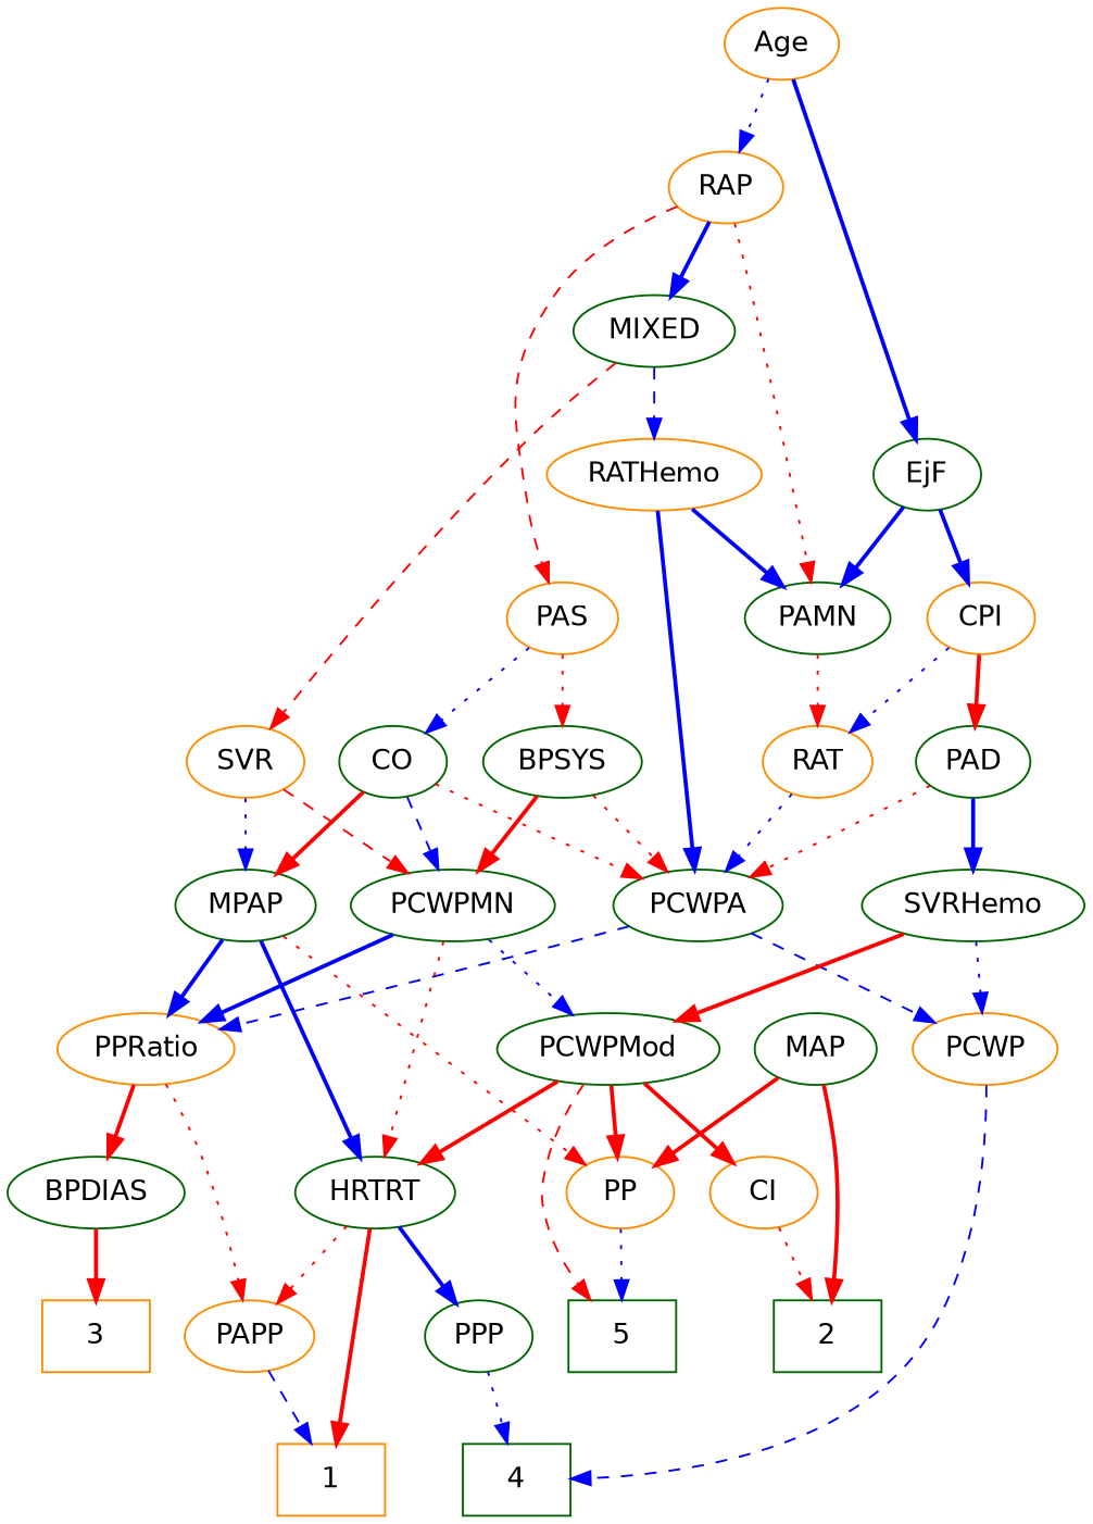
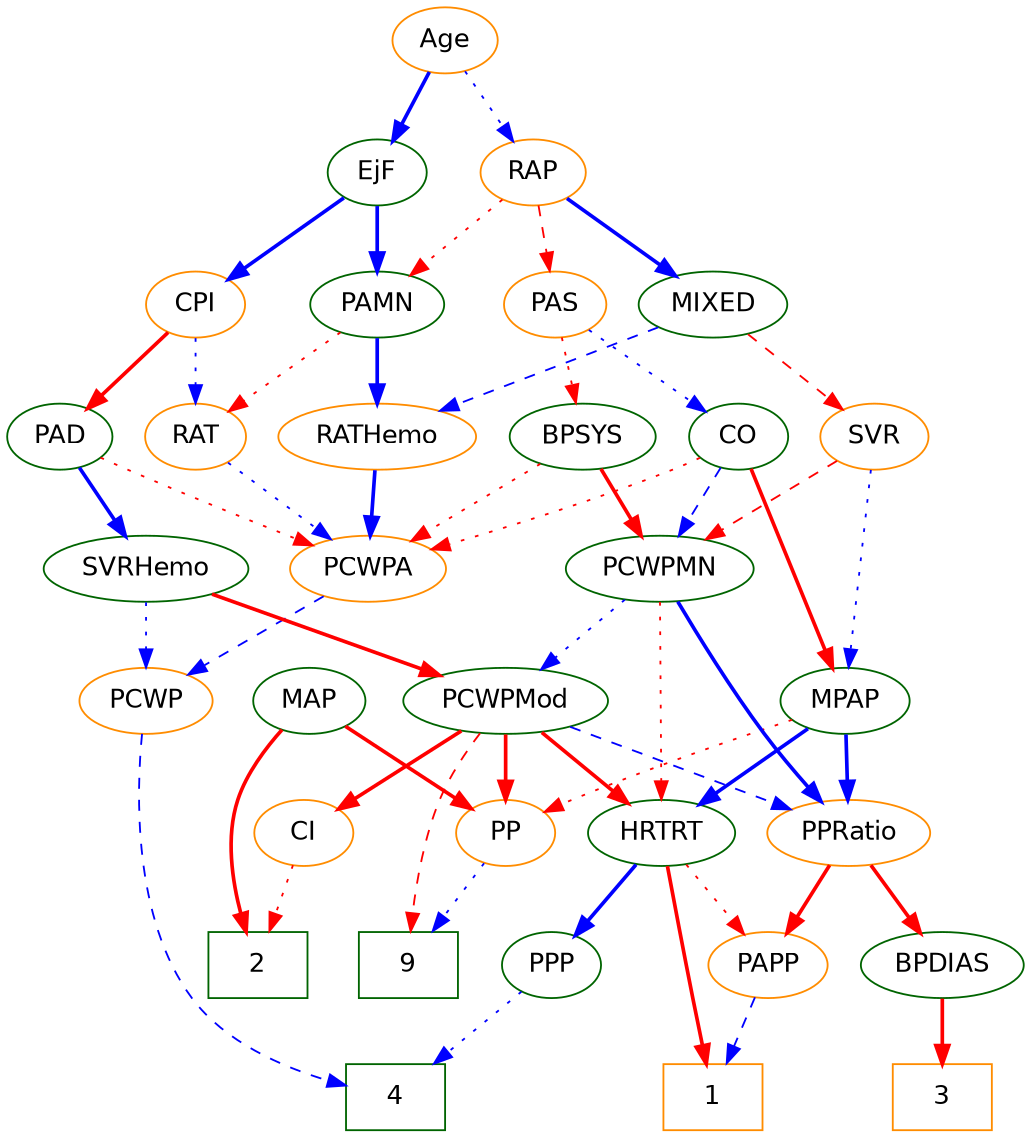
  strict digraph {
    fontname="DejaVu Sans"
    node [color=darkgreen fontname="DejaVu Sans"]
    edge [color=red fontname="DejaVu Sans" style=bold]
    1 [color=darkorange height=0.5 shape=box width=0.75]
    2 [height=0.5 shape=box width=0.75]
    3 [color=darkorange height=0.5 shape=box width=0.75]
    4 [height=0.5 shape=box width=0.75]
-   5 [height=0.5 shape=box width=0.75]
+   5 [height=0.5 shape=box width=0.75 label=9]
    Age [color=darkorange height=0.5 width=0.75]
    EjF [height=0.5 width=0.75]
    RAP [color=darkorange height=0.5 width=0.77632]
    PAMN [height=0.5 width=1.011]
    CPI [color=darkorange height=0.5 width=0.75]
    MIXED [height=0.5 width=1.1193]
    PAS [color=darkorange height=0.5 width=0.75]
    RATHemo [color=darkorange height=0.5 width=1.3721]
    RAT [color=darkorange height=0.5 width=0.75827]
    PAD [height=0.5 width=0.79437]
    SVR [color=darkorange height=0.5 width=0.77632]
    BPSYS [height=0.5 width=1.0471]
    CO [height=0.5 width=0.75]
-   PCWPA [height=0.5 width=1.1555]
+   PCWPA [color=darkorange height=0.5 width=1.1555]
    SVRHemo [height=0.5 width=1.3902]
    MPAP [height=0.5 width=0.97491]
    PCWPMN [height=0.5 width=1.3902]
    PPRatio [color=darkorange height=0.5 width=1.1013]
    PCWP [color=darkorange height=0.5 width=0.97491]
    HRTRT [height=0.5 width=1.1013]
    PP [color=darkorange height=0.5 width=0.75]
    PCWPMod [height=0.5 width=1.4443]
    MAP [height=0.5 width=0.84854]
    BPDIAS [height=0.5 width=1.1735]
    PAPP [color=darkorange height=0.5 width=0.88464]
    PPP [height=0.5 width=0.75]
    CI [color=darkorange height=0.5 width=0.75]
    Age -> EjF [color=blue]
    Age -> RAP [color=blue style=dotted]
    EjF -> PAMN [color=blue]
    EjF -> CPI [color=blue]
    RAP -> PAMN [style=dotted]
    RAP -> MIXED [color=blue]
    RAP -> PAS [style=dashed]
-   RATHemo -> PAMN [color=blue]
+   PAMN -> RATHemo [color=blue]
    PAMN -> RAT [style=dotted]
    CPI -> RAT [color=blue style=dotted]
    CPI -> PAD
    MIXED -> RATHemo [color=blue style=dashed]
    MIXED -> SVR [style=dashed]
    PAS -> BPSYS [style=dotted]
    PAS -> CO [color=blue style=dotted]
    RATHemo -> PCWPA [color=blue]
    RAT -> PCWPA [color=blue style=dotted]
    PAD -> PCWPA [style=dotted]
    PAD -> SVRHemo [color=blue]
    SVR -> MPAP [color=blue style=dotted]
    SVR -> PCWPMN [style=dashed]
    BPSYS -> PCWPA [style=dotted]
    BPSYS -> PCWPMN
    CO -> PCWPA [style=dotted]
    CO -> MPAP
    CO -> PCWPMN [color=blue style=dashed]
-   PCWPA -> PPRatio [color=blue style=dashed]
+   PCWPMod -> PPRatio [color=blue style=dashed]
    PCWPA -> PCWP [color=blue style=dashed]
    SVRHemo -> PCWP [color=blue style=dotted]
    SVRHemo -> PCWPMod
    MPAP -> PPRatio [color=blue]
    MPAP -> HRTRT [color=blue]
    MPAP -> PP [style=dotted]
    PCWPMN -> PPRatio [color=blue]
    PCWPMN -> HRTRT [style=dotted]
    PCWPMN -> PCWPMod [color=blue style=dotted]
    PPRatio -> BPDIAS
-   PPRatio -> PAPP [style=dotted]
+   PPRatio -> PAPP
    PCWP -> 4 [color=blue style=dashed]
    HRTRT -> 1
    HRTRT -> PAPP [style=dotted]
    HRTRT -> PPP [color=blue]
    PP -> 5 [color=blue style=dotted]
    PCWPMod -> 5 [style=dashed]
    PCWPMod -> HRTRT
    PCWPMod -> PP
    PCWPMod -> CI
    MAP -> 2
    MAP -> PP
    BPDIAS -> 3
    PAPP -> 1 [color=blue style=dashed]
    PPP -> 4 [color=blue style=dotted]
    CI -> 2 [style=dotted]
  }
